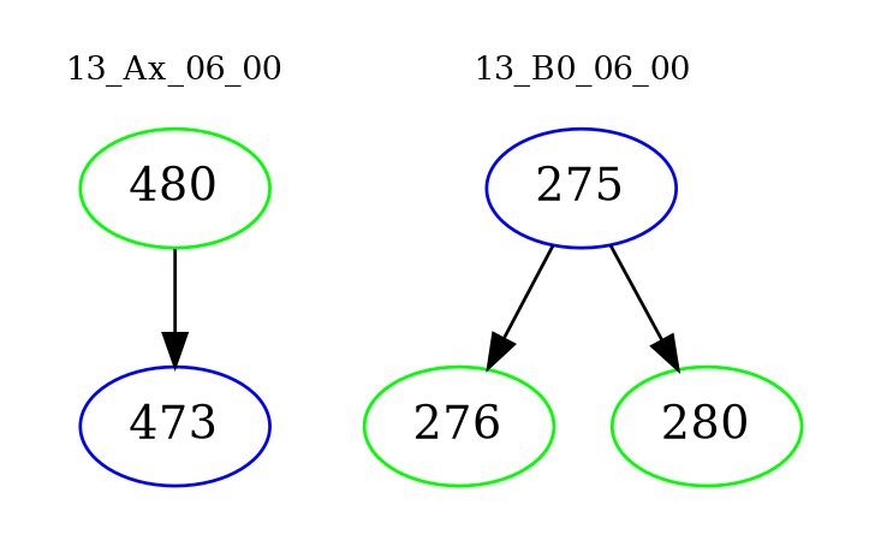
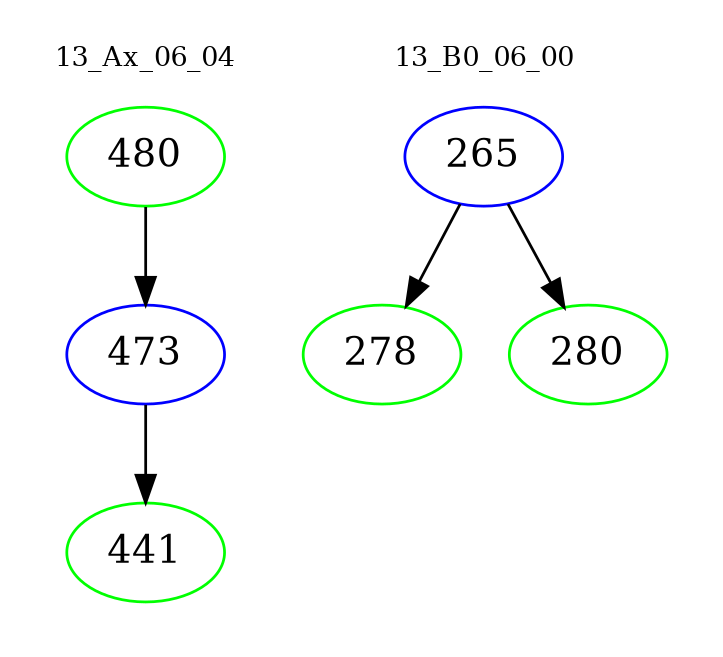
  digraph {
    node [color=green]
    edge [color=black]
    n1 [color=blue label=473]
+   n2 [label=441]
    n3 [label=480]
-   n4 [color=blue label=275]
-   n5 [label=276]
+   n4 [color=blue label=265]
+   n5 [label=278]
    n6 [label=280]
    subgraph cluster_1 {
      color=white
      fontsize=10
-     label="13_Ax_06_00"
+     label="13_Ax_06_04"
      n1
+     n2
      n3
    }
    subgraph cluster_2 {
      color=white
      fontsize=10
      label="13_B0_06_00"
      n4
      n5
      n6
    }
+   n1 -> n2
    n3 -> n1
    n4 -> n5
    n4 -> n6
  }
